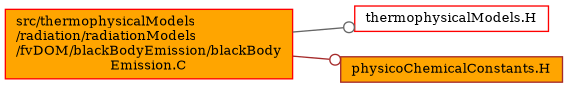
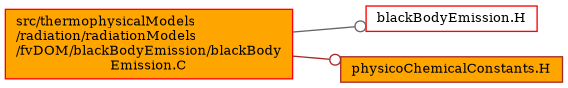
  digraph {
    rankdir=LR
    fontname="DejaVu Serif"
    node [color=red fillcolor=orange fontname="DejaVu Serif" fontsize=10 shape=record style=filled]
    edge [fontname="DejaVu Serif" fontsize=10 labelfontname=FreeSans labelfontsize=10 style=solid arrowhead=odot]
    n1 [fontcolor=black height=0.2 label="src/thermophysicalModels\l/radiation/radiationModels\l/fvDOM/blackBodyEmission/blackBody\lEmission.C" width=0.4]
-   n2 [height=0.2 label="thermophysicalModels.H" width=0.4 fillcolor=white]
+   n2 [height=0.2 label="blackBodyEmission.H" width=0.4 fillcolor=white]
    n3 [color=brown height=0.2 label="physicoChemicalConstants.H" width=0.4]
    n1 -> n2 [color=gray40]
    n1 -> n3 [color=brown]
  }
